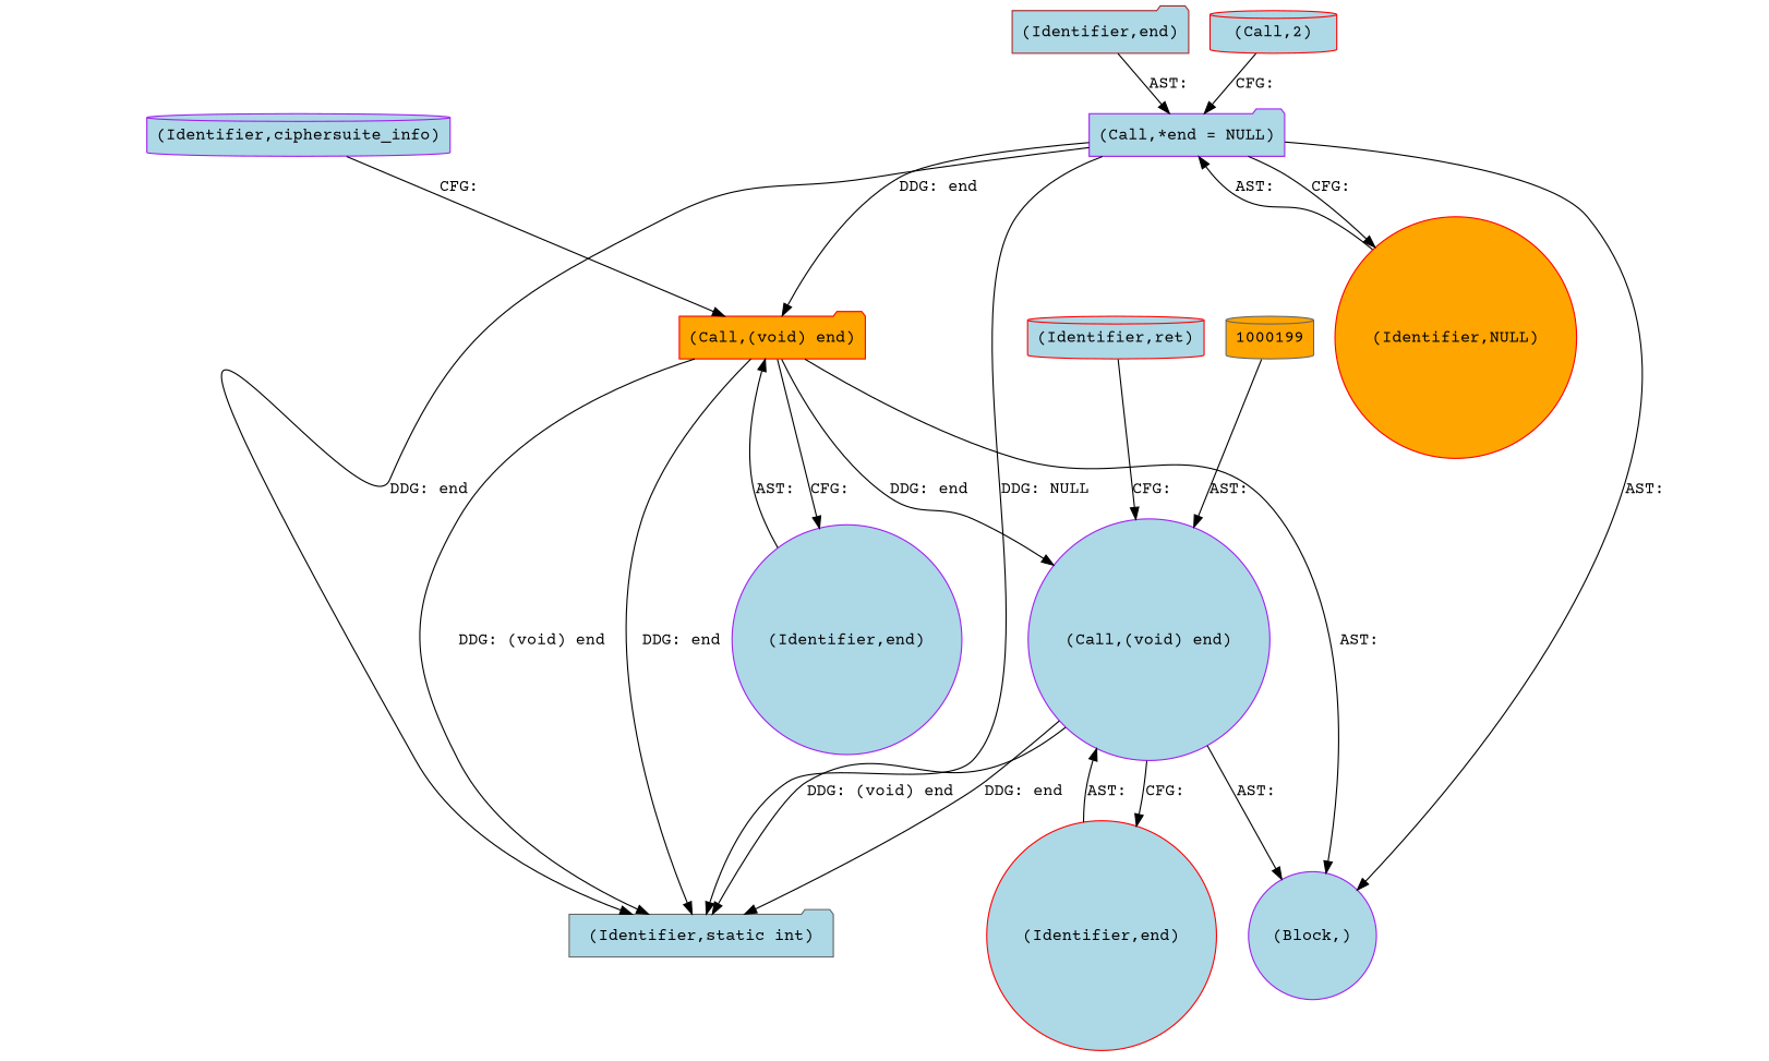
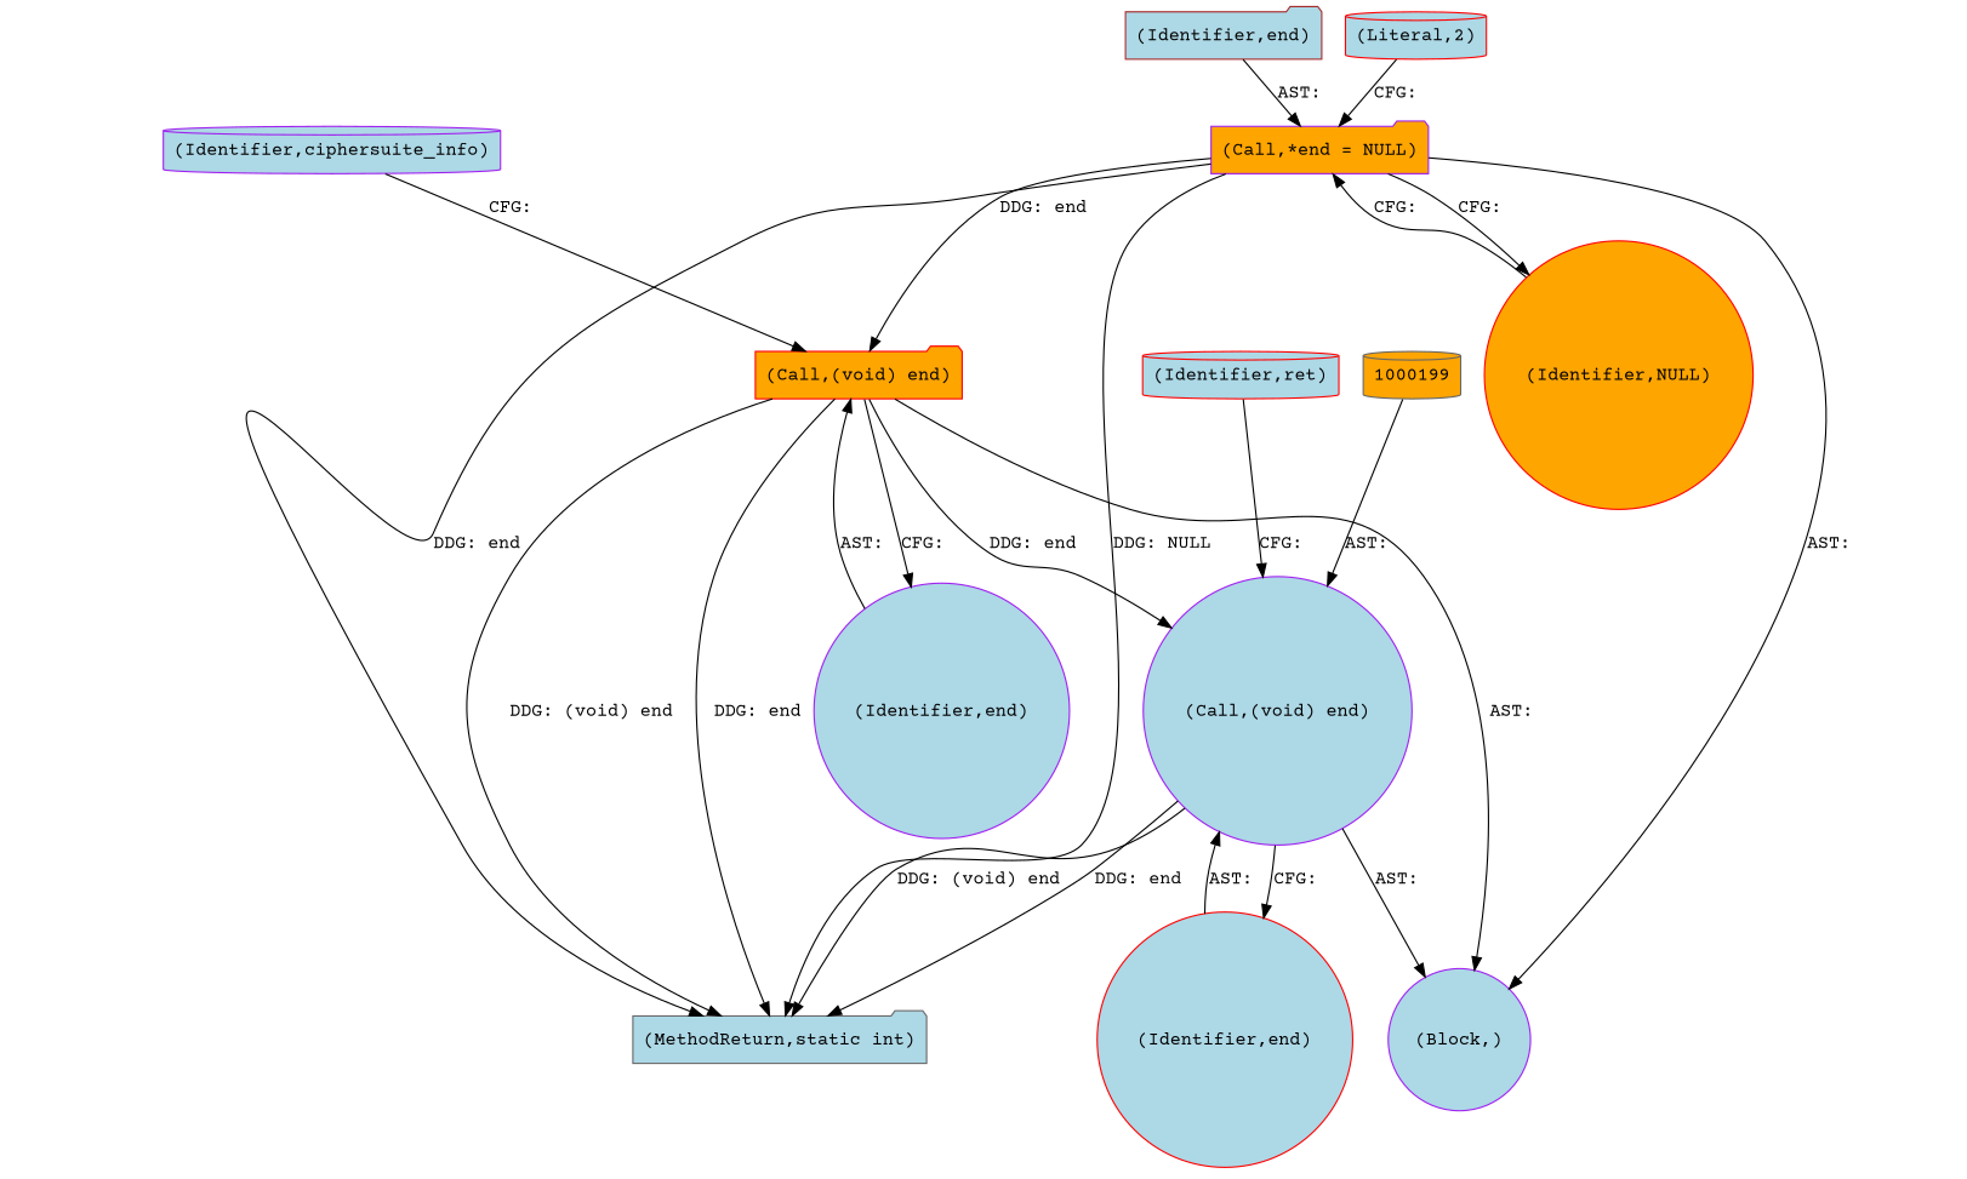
  digraph {
    fontname="Courier Prime"
    node [color=purple fillcolor=lightblue fontname="Courier Prime" shape=circle style=filled]
    edge [fontname="Courier Prime"]
    n1 [label="(Call,(void) end)"]
    n2 [label="(Block,)"]
-   n3 [color=gray40 label="(Identifier,static int)" shape=folder]
+   n3 [color=gray40 label="(MethodReturn,static int)" shape=folder]
    n4 [color=red label="(Identifier,end)"]
    n5 [color=red fillcolor=orange label="(Call,(void) end)" shape=folder]
    n6 [label="(Identifier,end)"]
-   n7 [label="(Call,*end = NULL)" shape=folder]
+   n7 [fillcolor=orange label="(Call,*end = NULL)" shape=folder]
    n8 [color=red fillcolor=orange label="(Identifier,NULL)"]
    n9 [color=brown label="(Identifier,end)" shape=folder]
-   n10 [color=red label="(Call,2)" shape=cylinder]
+   n10 [color=red label="(Literal,2)" shape=cylinder]
    n11 [color=red label="(Identifier,ret)" shape=cylinder]
    n12 [label="(Identifier,ciphersuite_info)" shape=cylinder]
    1000199 [color=gray40 fillcolor=orange shape=cylinder]
    n1 -> n2 [label="AST: "]
    n1 -> n3 [label="DDG: end"]
    n1 -> n3 [label="DDG: (void) end"]
    n1 -> n4 [label="CFG: "]
    n4 -> n1 [label="AST: "]
    n5 -> n1 [label="DDG: end"]
    n5 -> n2 [label="AST: "]
    n5 -> n3 [label="DDG: (void) end"]
    n5 -> n3 [label="DDG: end"]
    n5 -> n6 [label="CFG: "]
    n6 -> n5 [label="AST: "]
    n7 -> n2 [label="AST: "]
    n7 -> n3 [label="DDG: NULL"]
    n7 -> n3 [label="DDG: end"]
    n7 -> n5 [label="DDG: end"]
    n7 -> n8 [label="CFG: "]
-   n8 -> n7 [label="AST: "]
+   n8 -> n7 [label="CFG: "]
    n9 -> n7 [label="AST: "]
    n10 -> n7 [label="CFG: "]
    n11 -> n1 [label="CFG: "]
    n12 -> n5 [label="CFG: "]
    1000199 -> n1 [label="AST: "]
  }
